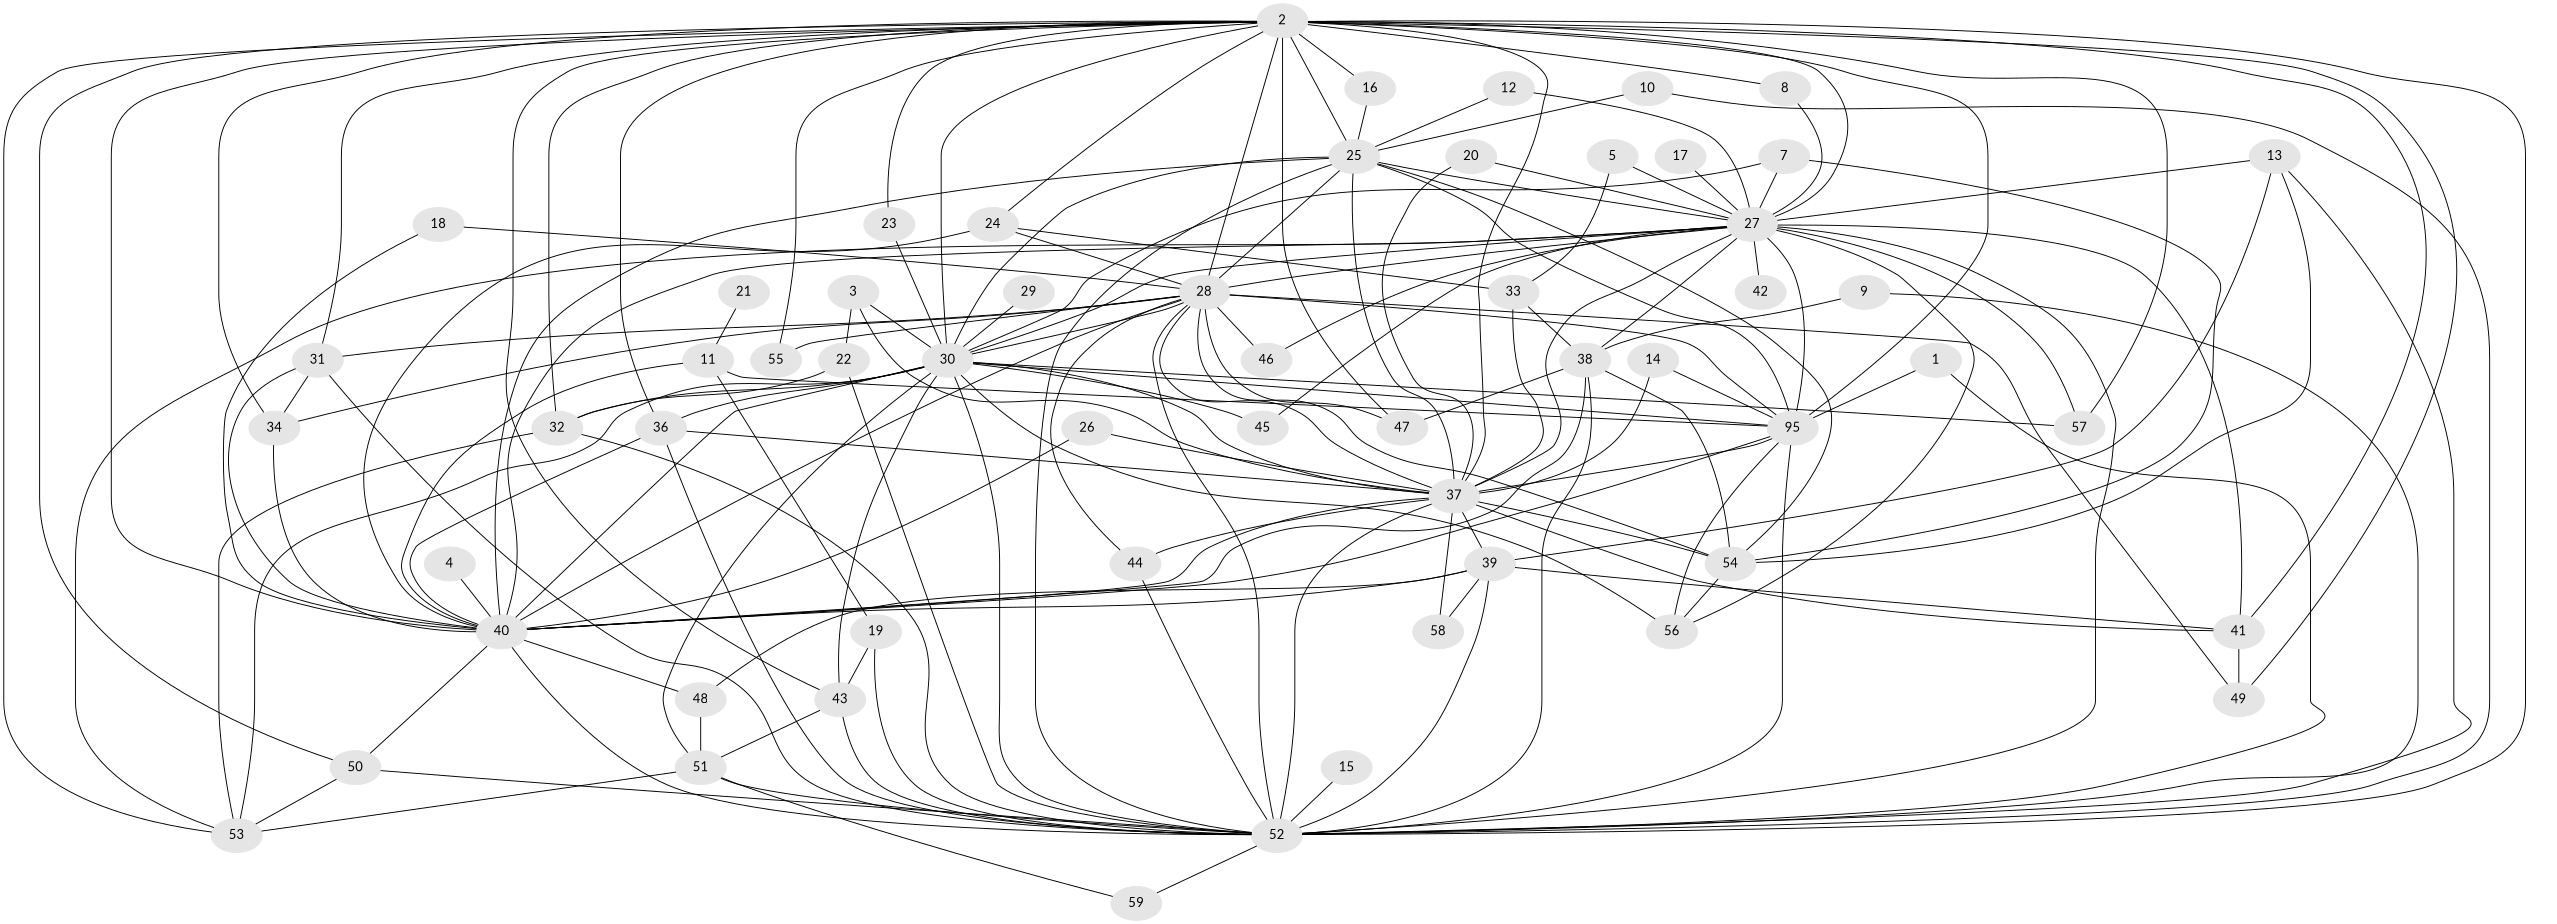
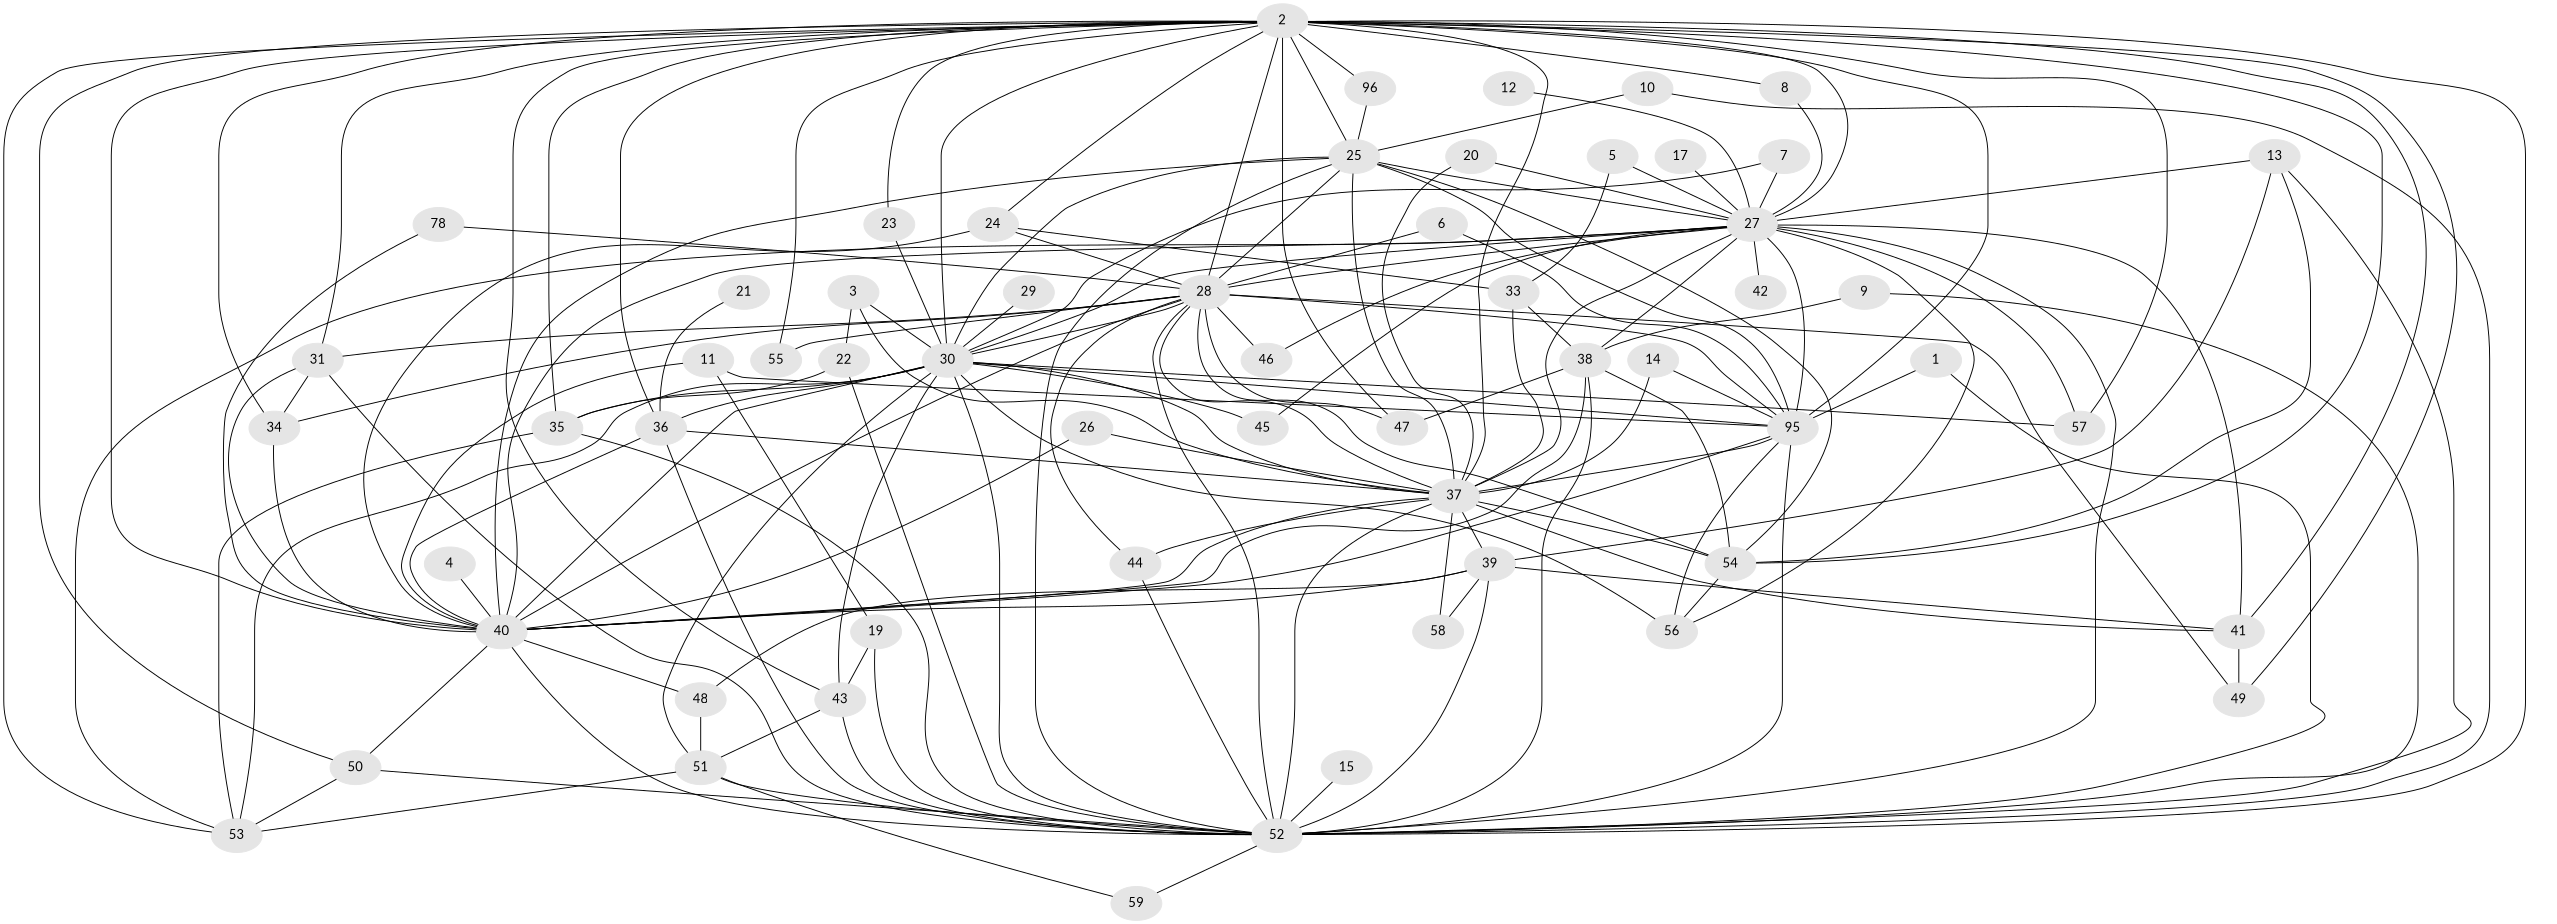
  graph {
    fontname=Lato
    node [color=gray90 fontname=Lato style=filled]
    edge [fontname=Lato weight=1.0]
    n1 [label=95]
    1
    52
    37
    40
    56
    59
    2
    8
-   16
+   16 [label=96]
    23
    24
    25
    27
    28
    30
    31
-   32
+   32 [label=35]
    34
    36
    41
    43
    47
    49
    50
    53
    54
    55
    57
    33
    38
    42
    45
    46
    44
    51
    39
    58
    48
    3
    22
    4
    5
+   6
    7
    9
    10
    11
    19
    12
    13
    14
    15
    17
-   18
+   18 [label=78]
    20
    21
    26
    29
    n1 -- 52
    n1 -- 37
    n1 -- 40
    n1 -- 56
    1 -- n1
    1 -- 52
    52 -- 59
    37 -- 52
    37 -- 40
    37 -- 41
    37 -- 54
    37 -- 44
    37 -- 39
    37 -- 58
    40 -- 52
    40 -- 50
    40 -- 48 [weight=2.0]
    2 -- n1 [weight=2.0]
    2 -- 52 [weight=3.0]
    2 -- 37 [weight=2.0]
    2 -- 40 [weight=3.0]
    2 -- 8
    2 -- 16
    2 -- 23
    2 -- 24
    2 -- 25 [weight=2.0]
    2 -- 27 [weight=3.0]
    2 -- 28 [weight=2.0]
    2 -- 30 [weight=2.0]
    2 -- 31
    2 -- 32 [weight=2.0]
    2 -- 34
    2 -- 36
    2 -- 41
    2 -- 43
    2 -- 47
    2 -- 49
    2 -- 50
    2 -- 53
-   7 -- 54
+   2 -- 54
    2 -- 55
    2 -- 57
    8 -- 27
    16 -- 25
    23 -- 30
    24 -- 40
    24 -- 28
    24 -- 33
    25 -- n1
    25 -- 52 [weight=2.0]
    25 -- 37 [weight=3.0]
    25 -- 40
    25 -- 27
    25 -- 28
    25 -- 30
    25 -- 54
    27 -- n1 [weight=2.0]
    27 -- 52 [weight=3.0]
    27 -- 37
    27 -- 40
    27 -- 56
    27 -- 28 [weight=2.0]
    27 -- 30
    27 -- 41 [weight=2.0]
    27 -- 53
    27 -- 57
    27 -- 38
    27 -- 42
    27 -- 45
    27 -- 46
    28 -- n1
    28 -- 52
    28 -- 37
    28 -- 40
    28 -- 30
    28 -- 31
    28 -- 34 [weight=2.0]
    28 -- 47
    28 -- 49
    28 -- 54
    28 -- 55
    28 -- 46
    28 -- 44
    30 -- n1 [weight=2.0]
    30 -- 52
    30 -- 37
    30 -- 40
    30 -- 56
    30 -- 32 [weight=2.0]
    30 -- 36
    30 -- 43
    30 -- 53
    30 -- 57
    30 -- 45
    30 -- 51 [weight=2.0]
    31 -- 52
    31 -- 40
    31 -- 34
    32 -- 52
    32 -- 53
    34 -- 40
    36 -- 52
    36 -- 37
    36 -- 40
    41 -- 49
    43 -- 52
    43 -- 51
    50 -- 52
    50 -- 53
    54 -- 56
    33 -- 37
    33 -- 38
    38 -- 52
    38 -- 40
    38 -- 47
    38 -- 54
    44 -- 52
    51 -- 52
    51 -- 59
    51 -- 53
    39 -- 52 [weight=2.0]
    39 -- 40
    39 -- 41
    39 -- 58
    39 -- 48
    48 -- 51
    3 -- 37
    3 -- 30
    3 -- 22
    22 -- 52
    22 -- 32
    4 -- 40
    5 -- 27
    5 -- 33
+   6 -- n1
+   6 -- 28
    7 -- 27
    7 -- 30
    9 -- 52
    9 -- 38
    10 -- 52
    10 -- 25
    11 -- n1
    11 -- 40
    11 -- 19
    19 -- 52 [weight=2.0]
    19 -- 43
-   12 -- 25
    12 -- 27 [weight=2.0]
    13 -- 52
    13 -- 27
    13 -- 54
    13 -- 39
    14 -- n1
    14 -- 37
    15 -- 52
    17 -- 27 [weight=2.0]
    18 -- 40
    18 -- 28
    20 -- 37
    20 -- 27
-   21 -- 11
+   21 -- 36
    26 -- 37
    26 -- 40
    29 -- 30
  }
